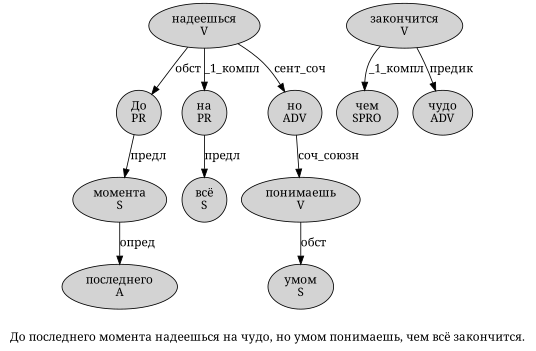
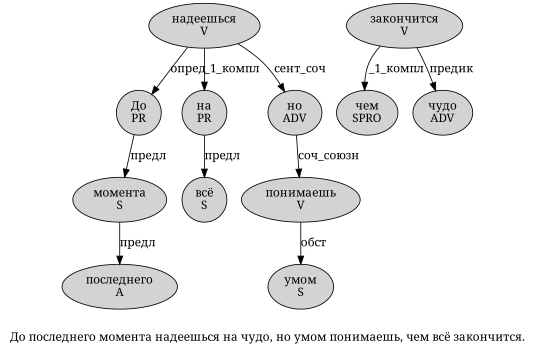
  digraph {
    fontname="Noto Serif"
    label="До последнего момента надеешься на чудо, но умом понимаешь, чем всё закончится."
    node [fillcolor=lightgray fontname="Noto Serif" penwidth=1 shape=ellipse style=filled]
    edge [fontname="Noto Serif"]
    n1 [label="До\nPR"]
    n2 [label="момента\nS"]
    n3 [label="последнего\nA"]
    n4 [label="надеешься\nV"]
    n5 [label="на\nPR"]
    n6 [label="но\nADV"]
    n7 [label="всё\nS"]
    n8 [label="понимаешь\nV"]
    n9 [label="умом\nS"]
    n10 [label="закончится\nV"]
    n11 [label="чем\nSPRO"]
    n12 [label="чудо\nADV"]
    n1 -> n2 [label="предл"]
-   n2 -> n3 [label="опред"]
-   n4 -> n1 [label="обст"]
+   n2 -> n3 [label="предл"]
+   n4 -> n1 [label="опред"]
    n4 -> n5 [label="_1_компл"]
    n4 -> n6 [label="сент_соч"]
    n5 -> n7 [label="предл"]
    n6 -> n8 [label="соч_союзн"]
    n8 -> n9 [label="обст"]
    n10 -> n11 [label="_1_компл"]
    n10 -> n12 [label="предик"]
  }
